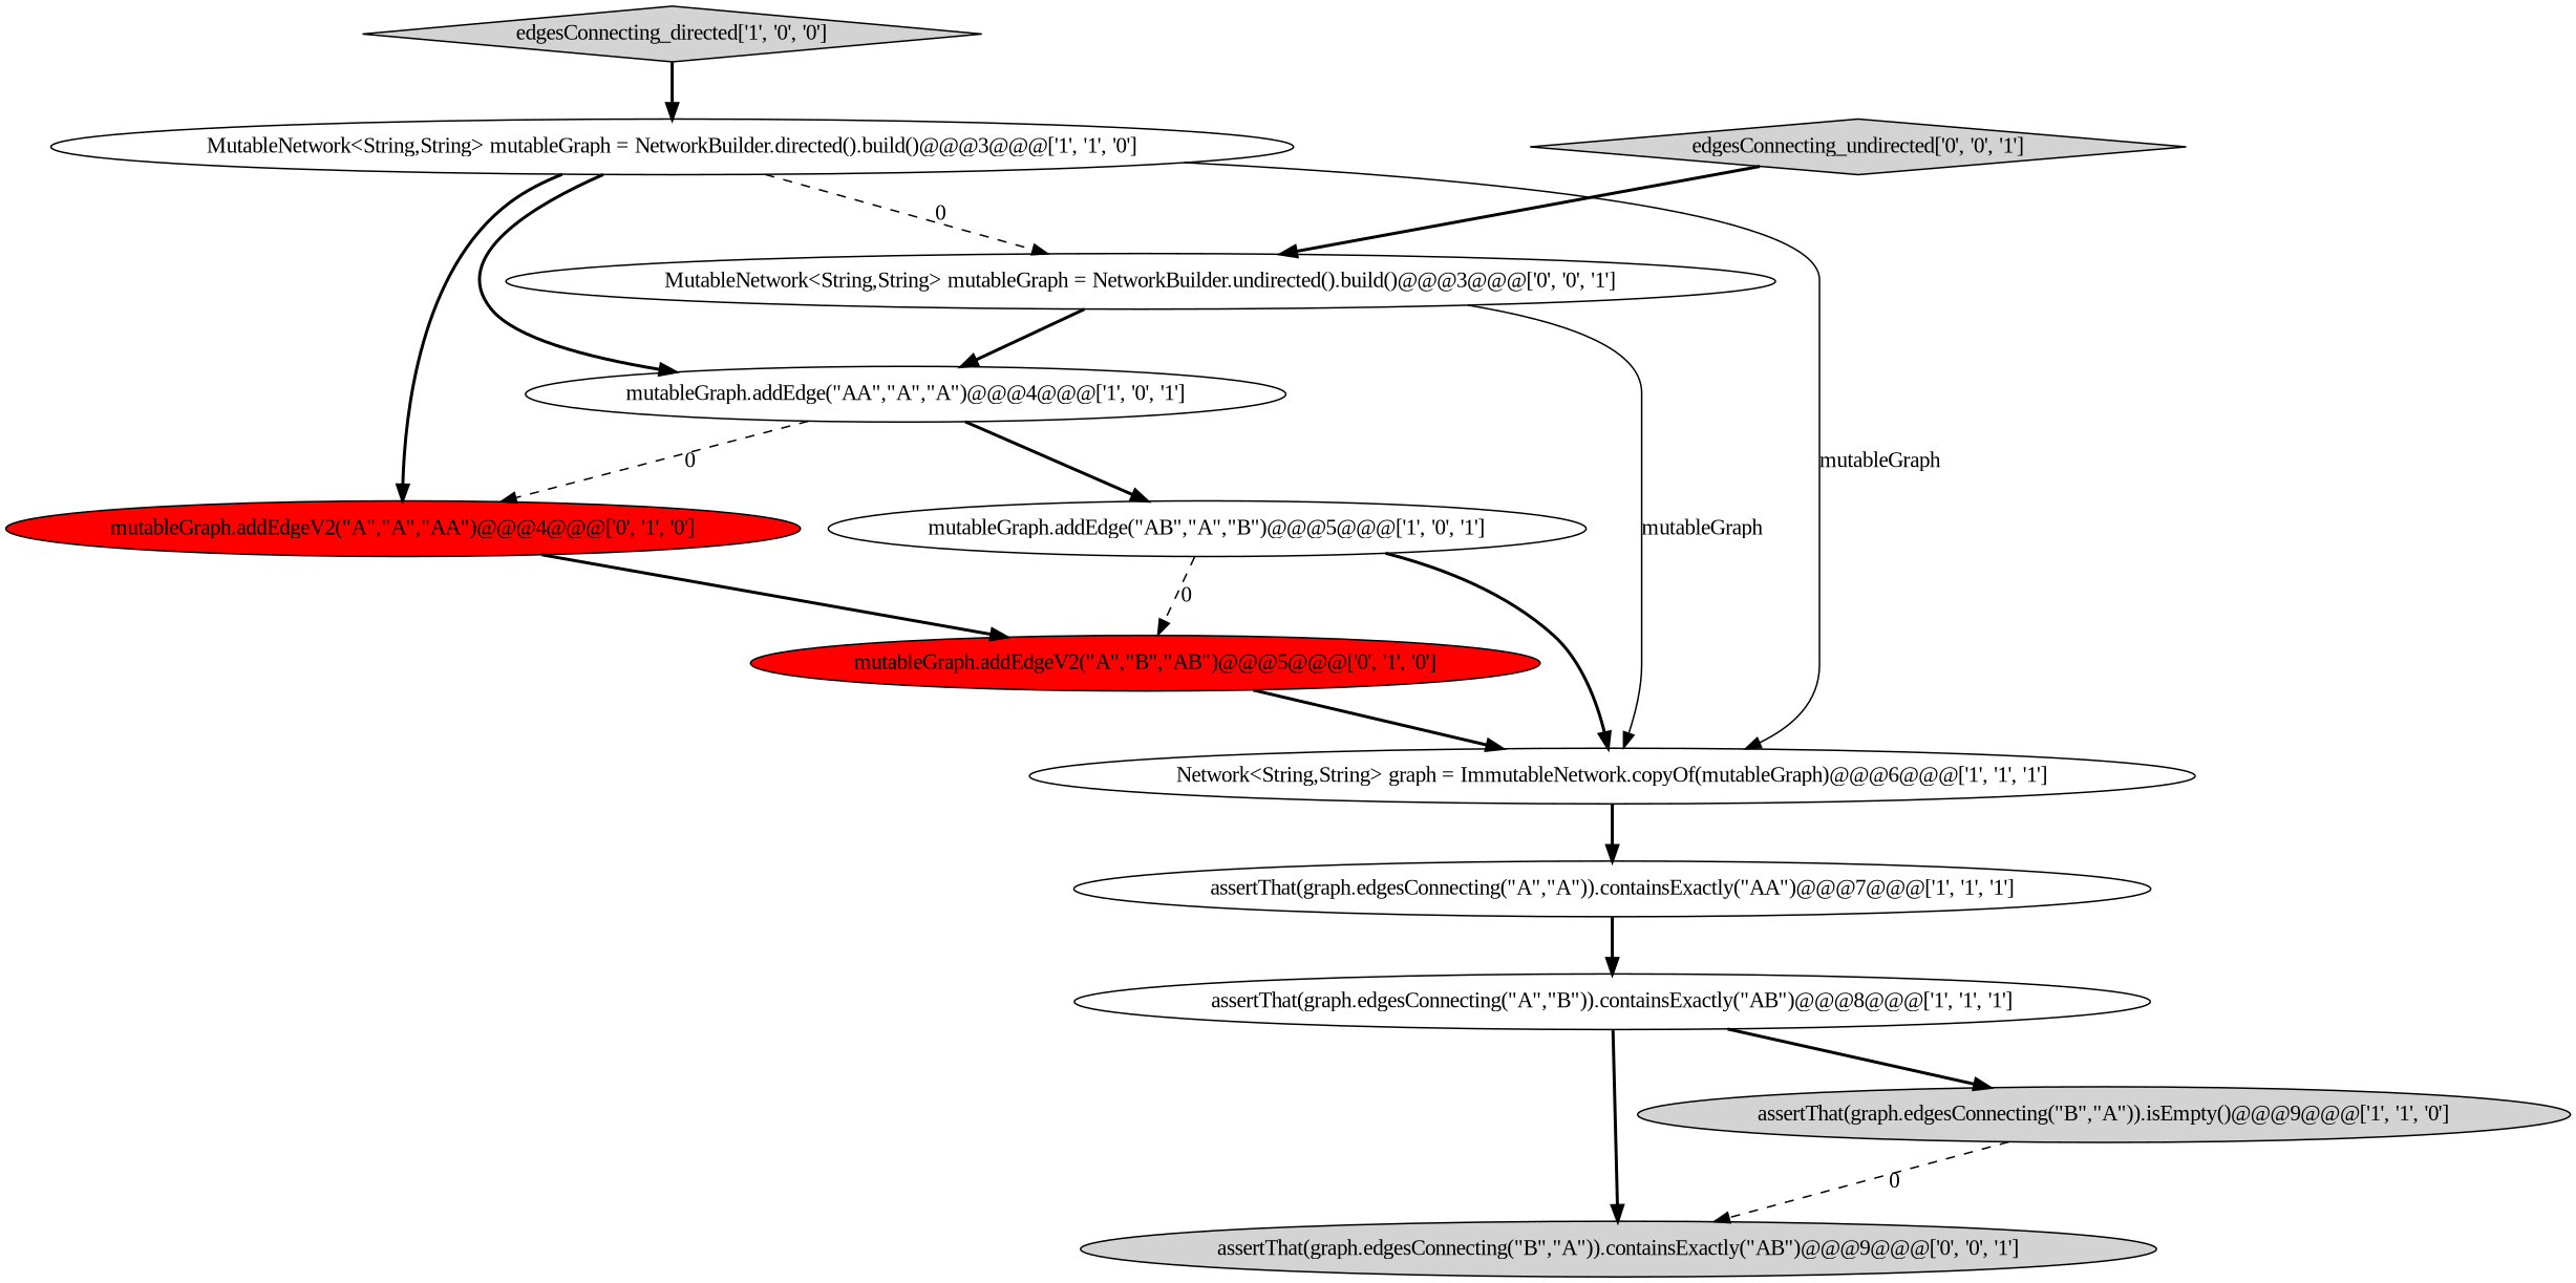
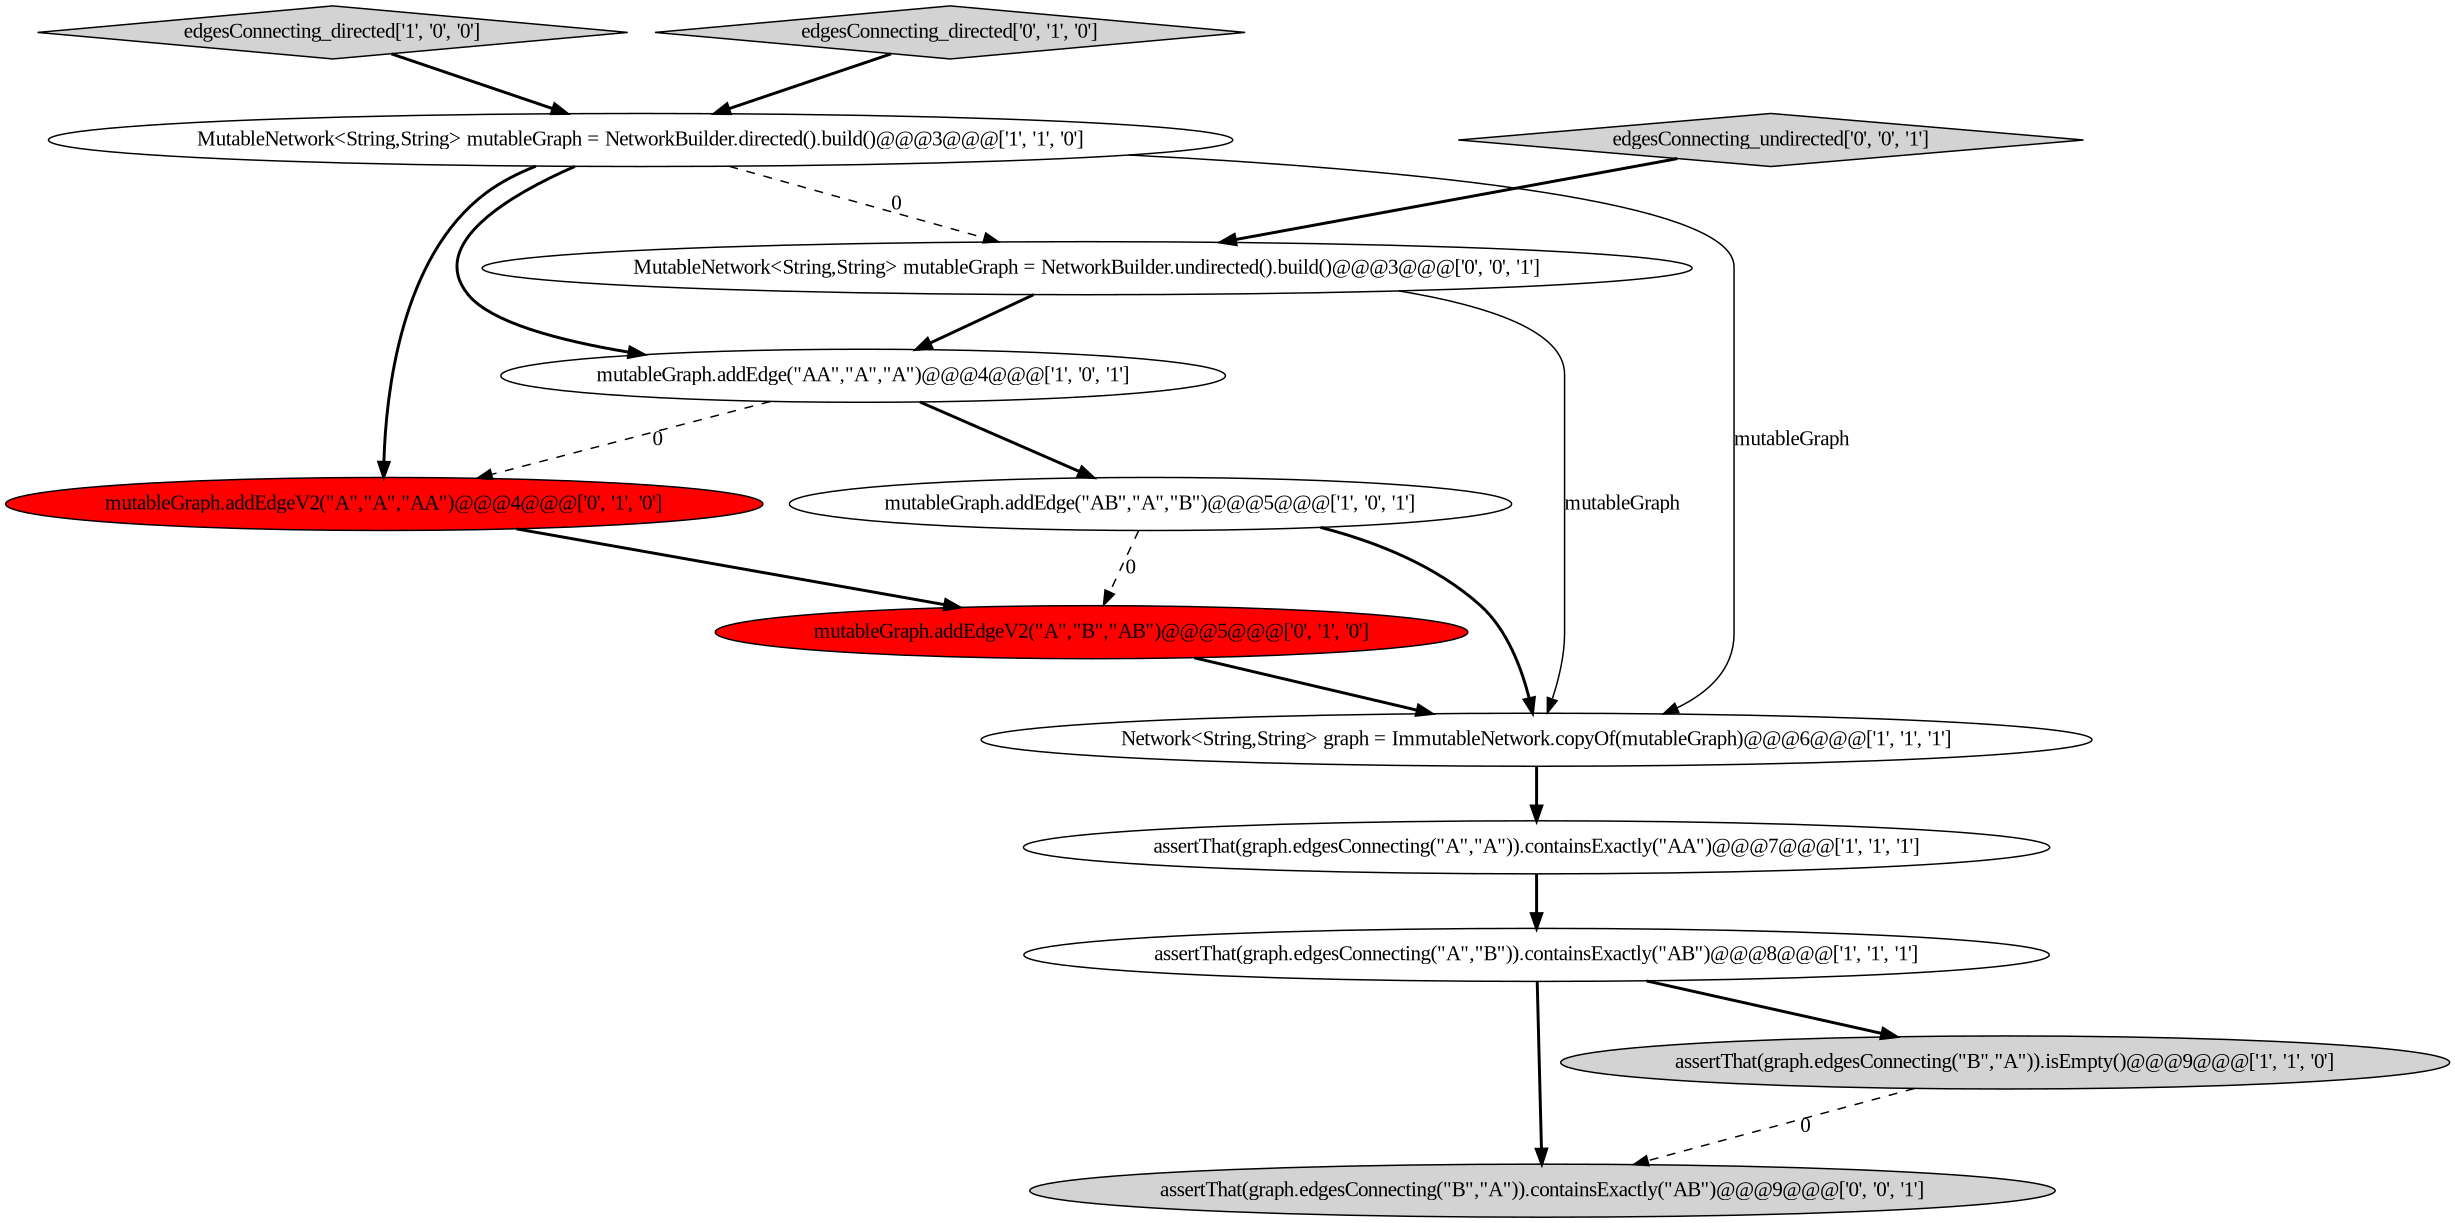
  digraph {
    fontname="Liberation Serif"
    node [fillcolor=white shape=ellipse style=filled fontname="Liberation Serif"]
    edge [style=bold fontname="Liberation Serif"]
    n1 [label="mutableGraph.addEdge(\"AB\",\"A\",\"B\")@@@5@@@['1', '0', '1']"]
    n2 [fillcolor=red label="mutableGraph.addEdgeV2(\"A\",\"B\",\"AB\")@@@5@@@['0', '1', '0']"]
    n3 [label="Network<String,String> graph = ImmutableNetwork.copyOf(mutableGraph)@@@6@@@['1', '1', '1']"]
    n4 [fillcolor=lightgray label="edgesConnecting_undirected['0', '0', '1']" shape=diamond]
    n5 [label="MutableNetwork<String,String> mutableGraph = NetworkBuilder.undirected().build()@@@3@@@['0', '0', '1']"]
    n6 [fillcolor=lightgray label="assertThat(graph.edgesConnecting(\"B\",\"A\")).containsExactly(\"AB\")@@@9@@@['0', '0', '1']"]
    n7 [fillcolor=lightgray label="assertThat(graph.edgesConnecting(\"B\",\"A\")).isEmpty()@@@9@@@['1', '1', '0']"]
    n8 [label="MutableNetwork<String,String> mutableGraph = NetworkBuilder.directed().build()@@@3@@@['1', '1', '0']"]
    n9 [label="mutableGraph.addEdge(\"AA\",\"A\",\"A\")@@@4@@@['1', '0', '1']"]
    n10 [fillcolor=red label="mutableGraph.addEdgeV2(\"A\",\"A\",\"AA\")@@@4@@@['0', '1', '0']"]
    n11 [fillcolor=lightgray label="edgesConnecting_directed['1', '0', '0']" shape=diamond]
    n12 [label="assertThat(graph.edgesConnecting(\"A\",\"B\")).containsExactly(\"AB\")@@@8@@@['1', '1', '1']"]
    n13 [label="assertThat(graph.edgesConnecting(\"A\",\"A\")).containsExactly(\"AA\")@@@7@@@['1', '1', '1']"]
+   n14 [fillcolor=lightgray label="edgesConnecting_directed['0', '1', '0']" shape=diamond]
    n1 -> n2 [label=0 style=dashed]
    n1 -> n3
    n2 -> n3
    n3 -> n13
    n4 -> n5
    n5 -> n3 [label=mutableGraph style=solid]
    n5 -> n9
    n7 -> n6 [label=0 style=dashed]
    n8 -> n3 [label=mutableGraph style=solid]
    n8 -> n5 [label=0 style=dashed]
    n8 -> n9
    n8 -> n10
    n9 -> n1
    n9 -> n10 [label=0 style=dashed]
    n10 -> n2
    n11 -> n8
    n12 -> n6
    n12 -> n7
    n13 -> n12
+   n14 -> n8
  }
